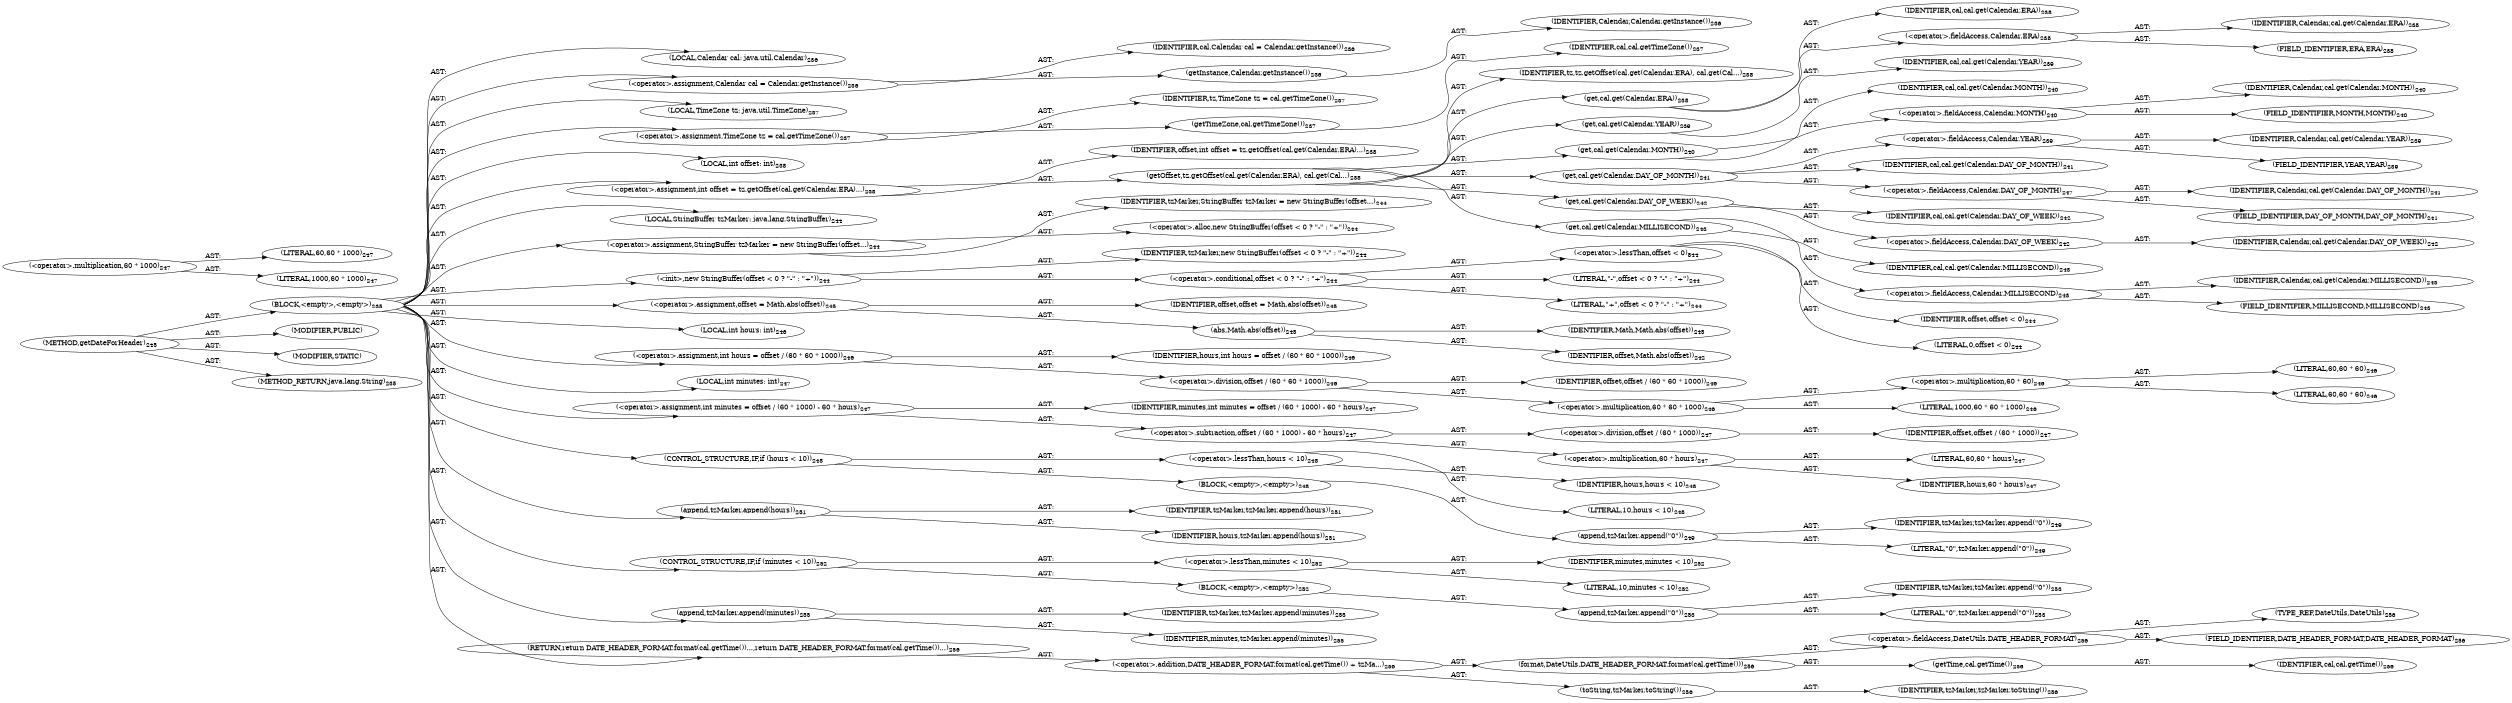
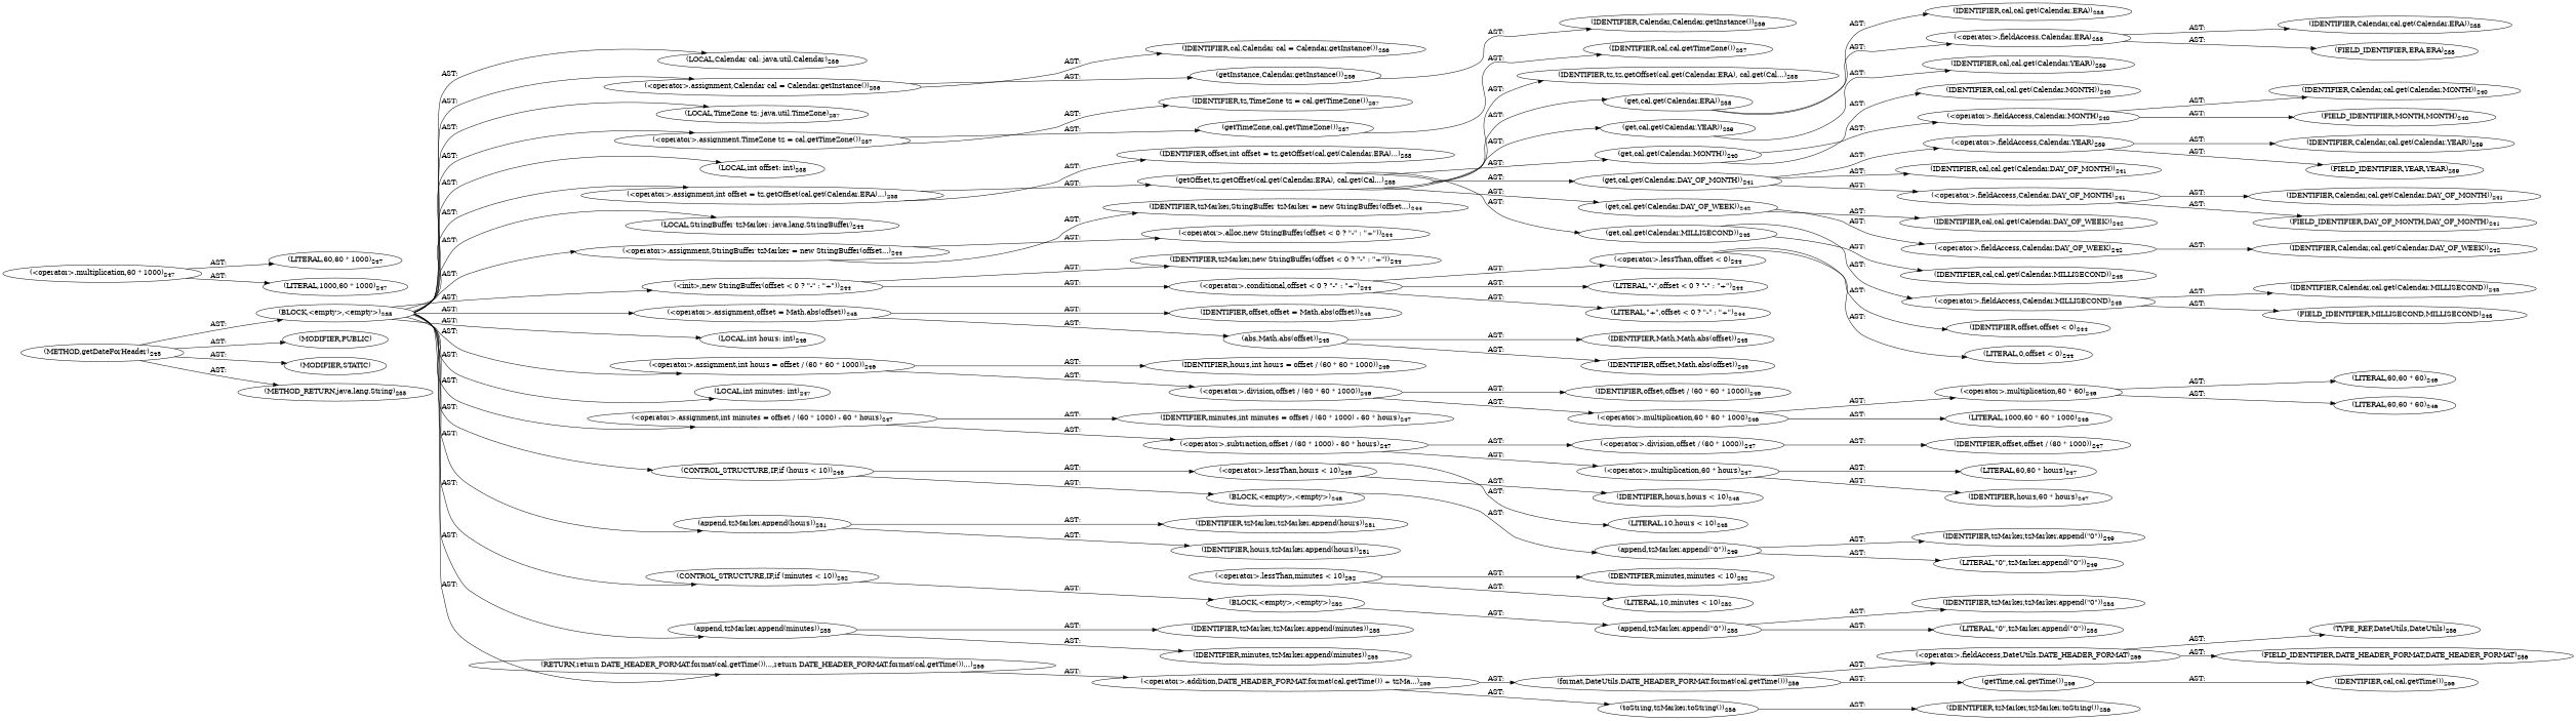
  digraph {
    rankdir=LR
    n1 [label=<(METHOD,getDateForHeader)<SUB>245</SUB>>]
    n2 [label=<(BLOCK,&lt;empty&gt;,&lt;empty&gt;)<SUB>235</SUB>>]
    n3 [label=<(MODIFIER,PUBLIC)>]
    n4 [label=<(MODIFIER,STATIC)>]
    n5 [label=<(METHOD_RETURN,java.lang.String)<SUB>235</SUB>>]
    n6 [label=<(LOCAL,Calendar cal: java.util.Calendar)<SUB>236</SUB>>]
    n7 [label=<(&lt;operator&gt;.assignment,Calendar cal = Calendar.getInstance())<SUB>236</SUB>>]
    n8 [label=<(LOCAL,TimeZone tz: java.util.TimeZone)<SUB>237</SUB>>]
    n9 [label=<(&lt;operator&gt;.assignment,TimeZone tz = cal.getTimeZone())<SUB>237</SUB>>]
    n10 [label=<(LOCAL,int offset: int)<SUB>238</SUB>>]
    n11 [label=<(&lt;operator&gt;.assignment,int offset = tz.getOffset(cal.get(Calendar.ERA)...)<SUB>238</SUB>>]
    n12 [label=<(LOCAL,StringBuffer tzMarker: java.lang.StringBuffer)<SUB>244</SUB>>]
    n13 [label=<(&lt;operator&gt;.assignment,StringBuffer tzMarker = new StringBuffer(offset...)<SUB>244</SUB>>]
    n14 [label=<(&lt;init&gt;,new StringBuffer(offset &lt; 0 ? &quot;-&quot; : &quot;+&quot;))<SUB>244</SUB>>]
    n15 [label=<(&lt;operator&gt;.assignment,offset = Math.abs(offset))<SUB>245</SUB>>]
    n16 [label=<(LOCAL,int hours: int)<SUB>246</SUB>>]
    n17 [label=<(&lt;operator&gt;.assignment,int hours = offset / (60 * 60 * 1000))<SUB>246</SUB>>]
    n18 [label=<(LOCAL,int minutes: int)<SUB>247</SUB>>]
    n19 [label=<(&lt;operator&gt;.assignment,int minutes = offset / (60 * 1000) - 60 * hours)<SUB>247</SUB>>]
    n20 [label=<(CONTROL_STRUCTURE,IF,if (hours &lt; 10))<SUB>248</SUB>>]
    n21 [label=<(append,tzMarker.append(hours))<SUB>251</SUB>>]
    n22 [label=<(CONTROL_STRUCTURE,IF,if (minutes &lt; 10))<SUB>252</SUB>>]
    n23 [label=<(append,tzMarker.append(minutes))<SUB>255</SUB>>]
    n24 [label=<(RETURN,return DATE_HEADER_FORMAT.format(cal.getTime())...,return DATE_HEADER_FORMAT.format(cal.getTime())...)<SUB>256</SUB>>]
    n25 [label=<(IDENTIFIER,cal,Calendar cal = Calendar.getInstance())<SUB>236</SUB>>]
    n26 [label=<(getInstance,Calendar.getInstance())<SUB>236</SUB>>]
    n27 [label=<(IDENTIFIER,tz,TimeZone tz = cal.getTimeZone())<SUB>237</SUB>>]
    n28 [label=<(getTimeZone,cal.getTimeZone())<SUB>237</SUB>>]
    n29 [label=<(IDENTIFIER,offset,int offset = tz.getOffset(cal.get(Calendar.ERA)...)<SUB>238</SUB>>]
    n30 [label=<(getOffset,tz.getOffset(cal.get(Calendar.ERA), cal.get(Cal...)<SUB>238</SUB>>]
    n31 [label=<(IDENTIFIER,tzMarker,StringBuffer tzMarker = new StringBuffer(offset...)<SUB>244</SUB>>]
    n32 [label=<(&lt;operator&gt;.alloc,new StringBuffer(offset &lt; 0 ? &quot;-&quot; : &quot;+&quot;))<SUB>244</SUB>>]
    n33 [label=<(IDENTIFIER,tzMarker,new StringBuffer(offset &lt; 0 ? &quot;-&quot; : &quot;+&quot;))<SUB>244</SUB>>]
    n34 [label=<(&lt;operator&gt;.conditional,offset &lt; 0 ? &quot;-&quot; : &quot;+&quot;)<SUB>244</SUB>>]
    n35 [label=<(IDENTIFIER,offset,offset = Math.abs(offset))<SUB>245</SUB>>]
    n36 [label=<(abs,Math.abs(offset))<SUB>245</SUB>>]
    n37 [label=<(IDENTIFIER,hours,int hours = offset / (60 * 60 * 1000))<SUB>246</SUB>>]
    n38 [label=<(&lt;operator&gt;.division,offset / (60 * 60 * 1000))<SUB>246</SUB>>]
    n39 [label=<(IDENTIFIER,minutes,int minutes = offset / (60 * 1000) - 60 * hours)<SUB>247</SUB>>]
    n40 [label=<(&lt;operator&gt;.subtraction,offset / (60 * 1000) - 60 * hours)<SUB>247</SUB>>]
    n41 [label=<(&lt;operator&gt;.lessThan,hours &lt; 10)<SUB>248</SUB>>]
    n42 [label=<(BLOCK,&lt;empty&gt;,&lt;empty&gt;)<SUB>248</SUB>>]
    n43 [label=<(IDENTIFIER,tzMarker,tzMarker.append(hours))<SUB>251</SUB>>]
    n44 [label=<(IDENTIFIER,hours,tzMarker.append(hours))<SUB>251</SUB>>]
    n45 [label=<(&lt;operator&gt;.lessThan,minutes &lt; 10)<SUB>252</SUB>>]
    n46 [label=<(BLOCK,&lt;empty&gt;,&lt;empty&gt;)<SUB>252</SUB>>]
    n47 [label=<(IDENTIFIER,tzMarker,tzMarker.append(minutes))<SUB>255</SUB>>]
    n48 [label=<(IDENTIFIER,minutes,tzMarker.append(minutes))<SUB>255</SUB>>]
    n49 [label=<(&lt;operator&gt;.addition,DATE_HEADER_FORMAT.format(cal.getTime()) + tzMa...)<SUB>256</SUB>>]
    n50 [label=<(IDENTIFIER,Calendar,Calendar.getInstance())<SUB>236</SUB>>]
    n51 [label=<(IDENTIFIER,cal,cal.getTimeZone())<SUB>237</SUB>>]
    n52 [label=<(IDENTIFIER,tz,tz.getOffset(cal.get(Calendar.ERA), cal.get(Cal...)<SUB>238</SUB>>]
    n53 [label=<(get,cal.get(Calendar.ERA))<SUB>238</SUB>>]
    n54 [label=<(get,cal.get(Calendar.YEAR))<SUB>239</SUB>>]
    n55 [label=<(get,cal.get(Calendar.MONTH))<SUB>240</SUB>>]
    n56 [label=<(get,cal.get(Calendar.DAY_OF_MONTH))<SUB>241</SUB>>]
    n57 [label=<(get,cal.get(Calendar.DAY_OF_WEEK))<SUB>242</SUB>>]
    n58 [label=<(get,cal.get(Calendar.MILLISECOND))<SUB>243</SUB>>]
    n59 [label=<(IDENTIFIER,cal,cal.get(Calendar.ERA))<SUB>238</SUB>>]
    n60 [label=<(&lt;operator&gt;.fieldAccess,Calendar.ERA)<SUB>238</SUB>>]
    n61 [label=<(IDENTIFIER,cal,cal.get(Calendar.YEAR))<SUB>239</SUB>>]
    n62 [label=<(IDENTIFIER,cal,cal.get(Calendar.MONTH))<SUB>240</SUB>>]
    n63 [label=<(&lt;operator&gt;.fieldAccess,Calendar.MONTH)<SUB>240</SUB>>]
    n64 [label=<(&lt;operator&gt;.fieldAccess,Calendar.YEAR)<SUB>239</SUB>>]
    n65 [label=<(IDENTIFIER,cal,cal.get(Calendar.DAY_OF_MONTH))<SUB>241</SUB>>]
-   n66 [label=<(&lt;operator&gt;.fieldAccess,Calendar.DAY_OF_MONTH)<SUB>247</SUB>>]
+   n66 [label=<(&lt;operator&gt;.fieldAccess,Calendar.DAY_OF_MONTH)<SUB>241</SUB>>]
    n67 [label=<(IDENTIFIER,cal,cal.get(Calendar.DAY_OF_WEEK))<SUB>242</SUB>>]
    n68 [label=<(&lt;operator&gt;.fieldAccess,Calendar.DAY_OF_WEEK)<SUB>242</SUB>>]
    n69 [label=<(IDENTIFIER,cal,cal.get(Calendar.MILLISECOND))<SUB>243</SUB>>]
    n70 [label=<(&lt;operator&gt;.fieldAccess,Calendar.MILLISECOND)<SUB>243</SUB>>]
    n71 [label=<(IDENTIFIER,Calendar,cal.get(Calendar.ERA))<SUB>238</SUB>>]
    n72 [label=<(FIELD_IDENTIFIER,ERA,ERA)<SUB>238</SUB>>]
    n73 [label=<(IDENTIFIER,Calendar,cal.get(Calendar.YEAR))<SUB>239</SUB>>]
    n74 [label=<(FIELD_IDENTIFIER,YEAR,YEAR)<SUB>239</SUB>>]
    n75 [label=<(IDENTIFIER,Calendar,cal.get(Calendar.MONTH))<SUB>240</SUB>>]
    n76 [label=<(FIELD_IDENTIFIER,MONTH,MONTH)<SUB>240</SUB>>]
    n77 [label=<(IDENTIFIER,Calendar,cal.get(Calendar.DAY_OF_MONTH))<SUB>241</SUB>>]
    n78 [label=<(FIELD_IDENTIFIER,DAY_OF_MONTH,DAY_OF_MONTH)<SUB>241</SUB>>]
    n79 [label=<(IDENTIFIER,Calendar,cal.get(Calendar.DAY_OF_WEEK))<SUB>242</SUB>>]
    n80 [label=<(IDENTIFIER,Calendar,cal.get(Calendar.MILLISECOND))<SUB>243</SUB>>]
    n81 [label=<(FIELD_IDENTIFIER,MILLISECOND,MILLISECOND)<SUB>243</SUB>>]
-   n82 [label=<(&lt;operator&gt;.lessThan,offset &lt; 0)<SUB>844</SUB>>]
+   n82 [label=<(&lt;operator&gt;.lessThan,offset &lt; 0)<SUB>244</SUB>>]
    n83 [label=<(LITERAL,&quot;-&quot;,offset &lt; 0 ? &quot;-&quot; : &quot;+&quot;)<SUB>244</SUB>>]
    n84 [label=<(LITERAL,&quot;+&quot;,offset &lt; 0 ? &quot;-&quot; : &quot;+&quot;)<SUB>244</SUB>>]
    n85 [label=<(IDENTIFIER,offset,offset &lt; 0)<SUB>244</SUB>>]
    n86 [label=<(LITERAL,0,offset &lt; 0)<SUB>244</SUB>>]
    n87 [label=<(IDENTIFIER,Math,Math.abs(offset))<SUB>245</SUB>>]
-   n88 [label=<(IDENTIFIER,offset,Math.abs(offset))<SUB>242</SUB>>]
+   n88 [label=<(IDENTIFIER,offset,Math.abs(offset))<SUB>245</SUB>>]
    n89 [label=<(IDENTIFIER,offset,offset / (60 * 60 * 1000))<SUB>246</SUB>>]
    n90 [label=<(&lt;operator&gt;.multiplication,60 * 60 * 1000)<SUB>246</SUB>>]
    n91 [label=<(&lt;operator&gt;.multiplication,60 * 60)<SUB>246</SUB>>]
    n92 [label=<(LITERAL,1000,60 * 60 * 1000)<SUB>246</SUB>>]
    n93 [label=<(LITERAL,60,60 * 60)<SUB>246</SUB>>]
    n94 [label=<(LITERAL,60,60 * 60)<SUB>246</SUB>>]
    n95 [label=<(&lt;operator&gt;.division,offset / (60 * 1000))<SUB>247</SUB>>]
    n96 [label=<(&lt;operator&gt;.multiplication,60 * hours)<SUB>247</SUB>>]
    n97 [label=<(IDENTIFIER,offset,offset / (60 * 1000))<SUB>247</SUB>>]
    n98 [label=<(LITERAL,60,60 * hours)<SUB>247</SUB>>]
    n99 [label=<(IDENTIFIER,hours,60 * hours)<SUB>247</SUB>>]
    n100 [label=<(&lt;operator&gt;.multiplication,60 * 1000)<SUB>247</SUB>>]
    n101 [label=<(LITERAL,60,60 * 1000)<SUB>247</SUB>>]
    n102 [label=<(LITERAL,1000,60 * 1000)<SUB>247</SUB>>]
    n103 [label=<(IDENTIFIER,hours,hours &lt; 10)<SUB>248</SUB>>]
    n104 [label=<(LITERAL,10,hours &lt; 10)<SUB>248</SUB>>]
    n105 [label=<(append,tzMarker.append(&quot;0&quot;))<SUB>249</SUB>>]
    n106 [label=<(IDENTIFIER,tzMarker,tzMarker.append(&quot;0&quot;))<SUB>249</SUB>>]
    n107 [label=<(LITERAL,&quot;0&quot;,tzMarker.append(&quot;0&quot;))<SUB>249</SUB>>]
    n108 [label=<(IDENTIFIER,minutes,minutes &lt; 10)<SUB>252</SUB>>]
    n109 [label=<(LITERAL,10,minutes &lt; 10)<SUB>252</SUB>>]
    n110 [label=<(append,tzMarker.append(&quot;0&quot;))<SUB>253</SUB>>]
    n111 [label=<(IDENTIFIER,tzMarker,tzMarker.append(&quot;0&quot;))<SUB>253</SUB>>]
    n112 [label=<(LITERAL,&quot;0&quot;,tzMarker.append(&quot;0&quot;))<SUB>253</SUB>>]
    n113 [label=<(format,DateUtils.DATE_HEADER_FORMAT.format(cal.getTime()))<SUB>256</SUB>>]
    n114 [label=<(toString,tzMarker.toString())<SUB>256</SUB>>]
    n115 [label=<(&lt;operator&gt;.fieldAccess,DateUtils.DATE_HEADER_FORMAT)<SUB>256</SUB>>]
    n116 [label=<(getTime,cal.getTime())<SUB>256</SUB>>]
    n117 [label=<(IDENTIFIER,tzMarker,tzMarker.toString())<SUB>256</SUB>>]
    n118 [label=<(TYPE_REF,DateUtils,DateUtils)<SUB>256</SUB>>]
    n119 [label=<(FIELD_IDENTIFIER,DATE_HEADER_FORMAT,DATE_HEADER_FORMAT)<SUB>256</SUB>>]
    n120 [label=<(IDENTIFIER,cal,cal.getTime())<SUB>256</SUB>>]
    n1 -> n2 [label="AST: "]
    n1 -> n3 [label="AST: "]
    n1 -> n4 [label="AST: "]
    n1 -> n5 [label="AST: "]
    n2 -> n6 [label="AST: "]
    n2 -> n7 [label="AST: "]
    n2 -> n8 [label="AST: "]
    n2 -> n9 [label="AST: "]
    n2 -> n10 [label="AST: "]
    n2 -> n11 [label="AST: "]
    n2 -> n12 [label="AST: "]
    n2 -> n13 [label="AST: "]
    n2 -> n14 [label="AST: "]
    n2 -> n15 [label="AST: "]
    n2 -> n16 [label="AST: "]
    n2 -> n17 [label="AST: "]
    n2 -> n18 [label="AST: "]
    n2 -> n19 [label="AST: "]
    n2 -> n20 [label="AST: "]
    n2 -> n21 [label="AST: "]
    n2 -> n22 [label="AST: "]
    n2 -> n23 [label="AST: "]
    n2 -> n24 [label="AST: "]
    n7 -> n25 [label="AST: "]
    n7 -> n26 [label="AST: "]
    n9 -> n27 [label="AST: "]
    n9 -> n28 [label="AST: "]
    n11 -> n29 [label="AST: "]
    n11 -> n30 [label="AST: "]
    n13 -> n31 [label="AST: "]
    n13 -> n32 [label="AST: "]
    n14 -> n33 [label="AST: "]
    n14 -> n34 [label="AST: "]
    n15 -> n35 [label="AST: "]
    n15 -> n36 [label="AST: "]
    n17 -> n37 [label="AST: "]
    n17 -> n38 [label="AST: "]
    n19 -> n39 [label="AST: "]
    n19 -> n40 [label="AST: "]
    n20 -> n41 [label="AST: "]
    n20 -> n42 [label="AST: "]
    n21 -> n43 [label="AST: "]
    n21 -> n44 [label="AST: "]
-   n22 -> n45 [label="AST: "]
    n22 -> n46 [label="AST: "]
    n23 -> n47 [label="AST: "]
    n23 -> n48 [label="AST: "]
    n24 -> n49 [label="AST: "]
    n26 -> n50 [label="AST: "]
    n28 -> n51 [label="AST: "]
    n30 -> n52 [label="AST: "]
    n30 -> n53 [label="AST: "]
    n30 -> n54 [label="AST: "]
    n30 -> n55 [label="AST: "]
    n30 -> n56 [label="AST: "]
    n30 -> n57 [label="AST: "]
    n30 -> n58 [label="AST: "]
    n34 -> n82 [label="AST: "]
    n34 -> n83 [label="AST: "]
    n34 -> n84 [label="AST: "]
    n36 -> n87 [label="AST: "]
    n36 -> n88 [label="AST: "]
    n38 -> n89 [label="AST: "]
    n38 -> n90 [label="AST: "]
    n40 -> n95 [label="AST: "]
    n40 -> n96 [label="AST: "]
    n41 -> n103 [label="AST: "]
    n41 -> n104 [label="AST: "]
    n42 -> n105 [label="AST: "]
    n45 -> n108 [label="AST: "]
    n45 -> n109 [label="AST: "]
    n46 -> n110 [label="AST: "]
    n49 -> n113 [label="AST: "]
    n49 -> n114 [label="AST: "]
    n53 -> n59 [label="AST: "]
    n53 -> n60 [label="AST: "]
    n54 -> n61 [label="AST: "]
    n55 -> n62 [label="AST: "]
    n55 -> n63 [label="AST: "]
    n56 -> n64 [label="AST: "]
    n56 -> n65 [label="AST: "]
    n56 -> n66 [label="AST: "]
    n57 -> n67 [label="AST: "]
    n57 -> n68 [label="AST: "]
    n58 -> n69 [label="AST: "]
    n58 -> n70 [label="AST: "]
    n60 -> n71 [label="AST: "]
    n60 -> n72 [label="AST: "]
    n63 -> n75 [label="AST: "]
    n63 -> n76 [label="AST: "]
    n64 -> n73 [label="AST: "]
    n64 -> n74 [label="AST: "]
    n66 -> n77 [label="AST: "]
    n66 -> n78 [label="AST: "]
    n68 -> n79 [label="AST: "]
    n70 -> n80 [label="AST: "]
    n70 -> n81 [label="AST: "]
    n82 -> n85 [label="AST: "]
    n82 -> n86 [label="AST: "]
    n90 -> n91 [label="AST: "]
    n90 -> n92 [label="AST: "]
    n91 -> n93 [label="AST: "]
    n91 -> n94 [label="AST: "]
    n95 -> n97 [label="AST: "]
    n96 -> n98 [label="AST: "]
    n96 -> n99 [label="AST: "]
    n100 -> n101 [label="AST: "]
    n100 -> n102 [label="AST: "]
    n105 -> n106 [label="AST: "]
    n105 -> n107 [label="AST: "]
    n110 -> n111 [label="AST: "]
    n110 -> n112 [label="AST: "]
    n113 -> n115 [label="AST: "]
    n113 -> n116 [label="AST: "]
    n114 -> n117 [label="AST: "]
    n115 -> n118 [label="AST: "]
    n115 -> n119 [label="AST: "]
    n116 -> n120 [label="AST: "]
  }
